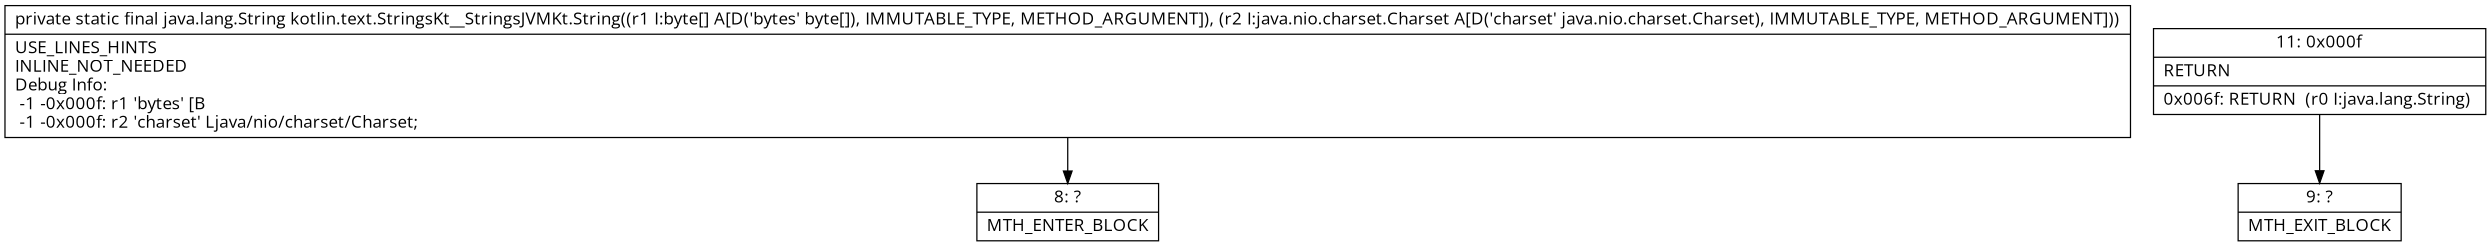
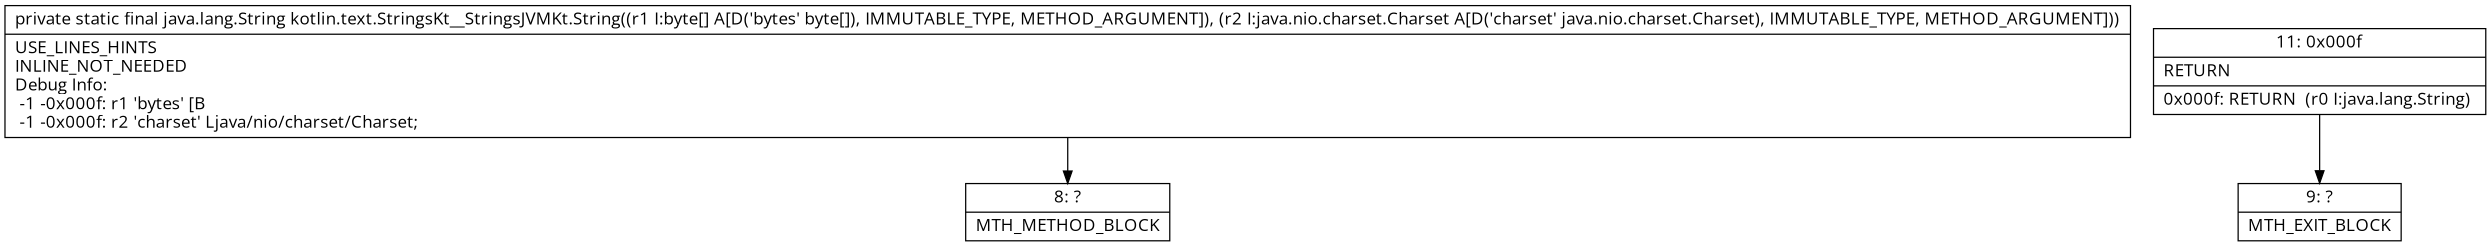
  digraph {
    fontname="Open Sans"
    node [fontname="Open Sans" shape=record]
    edge [fontname="Open Sans"]
-   n1 [label="{8\:\ ?|MTH_ENTER_BLOCK\l}"]
-   n2 [label="{11\:\ 0x000f|RETURN\l|0x006f: RETURN  (r0 I:java.lang.String) \l}"]
+   n1 [label="{8\:\ ?|MTH_METHOD_BLOCK\l}"]
+   n2 [label="{11\:\ 0x000f|RETURN\l|0x000f: RETURN  (r0 I:java.lang.String) \l}"]
    n3 [label="{9\:\ ?|MTH_EXIT_BLOCK\l}"]
    n4 [label="{private static final java.lang.String kotlin.text.StringsKt__StringsJVMKt.String((r1 I:byte[] A[D('bytes' byte[]), IMMUTABLE_TYPE, METHOD_ARGUMENT]), (r2 I:java.nio.charset.Charset A[D('charset' java.nio.charset.Charset), IMMUTABLE_TYPE, METHOD_ARGUMENT]))  | USE_LINES_HINTS\lINLINE_NOT_NEEDED\lDebug Info:\l  \-1 \-0x000f: r1 'bytes' [B\l  \-1 \-0x000f: r2 'charset' Ljava\/nio\/charset\/Charset;\l}"]
    n2 -> n3
    n4 -> n1
  }
